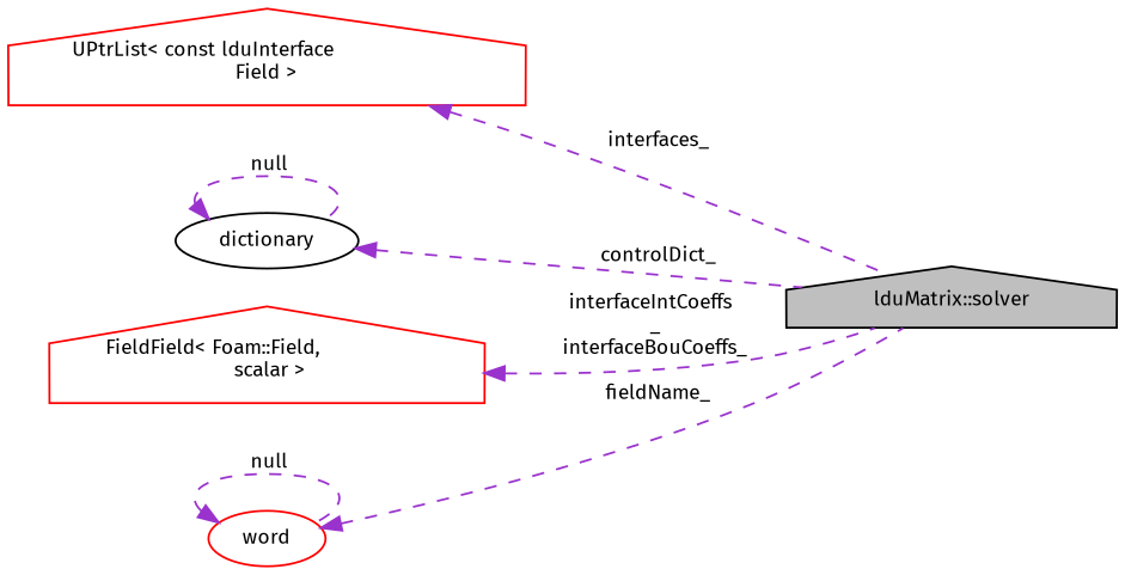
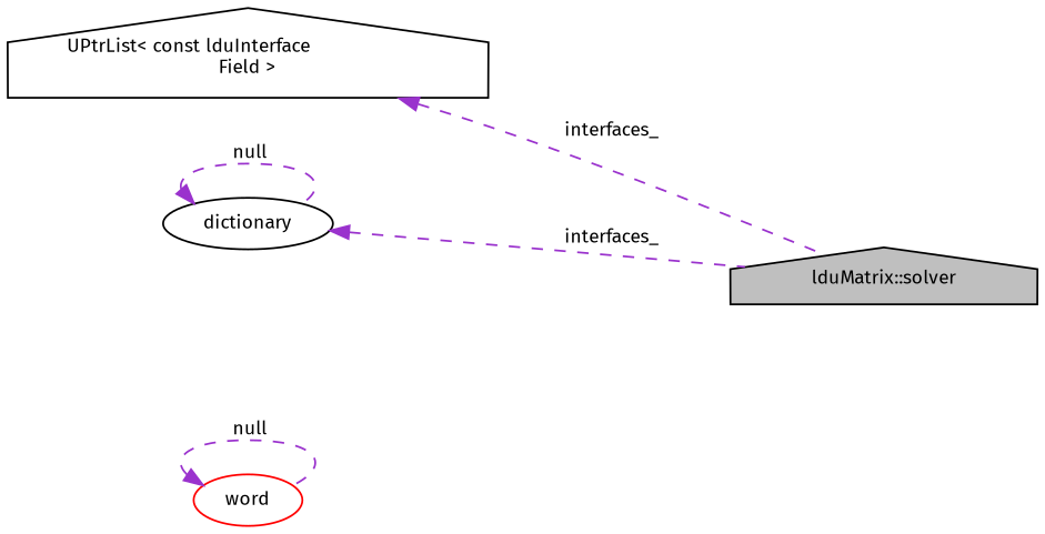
  digraph {
    fontname="Fira Sans"
    rankdir=LR
    node [color=red fontname="Fira Sans" fontsize=10 shape=house]
    edge [color=darkorchid3 dir=back fontname="Fira Sans" fontsize=10 labelfontname=Helvetica labelfontsize=10 style=dashed]
    n1 [color=black fillcolor=grey75 fontcolor=black height=0.2 label="lduMatrix::solver" style=filled width=0.4]
-   n2 [height=0.2 label="UPtrList\< const lduInterface\lField \>" width=0.4]
+   n2 [color=black height=0.2 label="UPtrList\< const lduInterface\lField \>" width=0.4]
    n3 [color=black height=0.2 label=dictionary shape=ellipse width=0.4]
-   n4 [height=0.2 label="FieldField\< Foam::Field,\l scalar \>" width=0.4]
    n5 [height=0.2 label=word shape=ellipse width=0.4]
    n2 -> n1 [label=" interfaces_"]
-   n3 -> n1 [label=" controlDict_"]
+   n3 -> n1 [label=" interfaces_"]
    n3 -> n3 [label=" null"]
-   n4 -> n1 [label=" interfaceIntCoeffs\l_\ninterfaceBouCoeffs_"]
-   n5 -> n1 [label=" fieldName_"]
    n5 -> n5 [label=" null"]
  }
